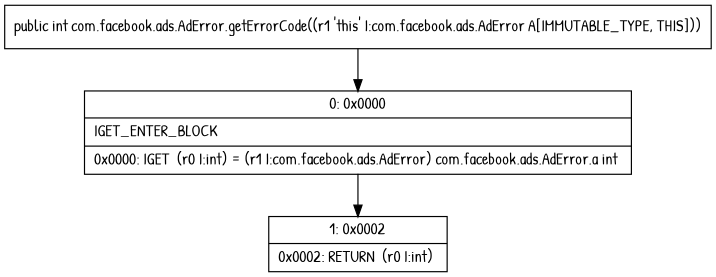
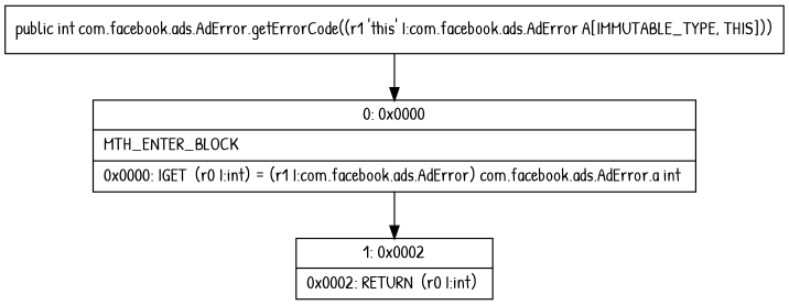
  digraph {
    fontname="Patrick Hand"
    node [shape=record fontname="Patrick Hand"]
    edge [fontname="Patrick Hand"]
-   n1 [label="{0\:\ 0x0000|IGET_ENTER_BLOCK\l|0x0000: IGET  (r0 I:int) = (r1 I:com.facebook.ads.AdError) com.facebook.ads.AdError.a int \l}"]
+   n1 [label="{0\:\ 0x0000|MTH_ENTER_BLOCK\l|0x0000: IGET  (r0 I:int) = (r1 I:com.facebook.ads.AdError) com.facebook.ads.AdError.a int \l}"]
    n2 [label="{1\:\ 0x0002|0x0002: RETURN  (r0 I:int) \l}"]
    n3 [label="{public int com.facebook.ads.AdError.getErrorCode((r1 'this' I:com.facebook.ads.AdError A[IMMUTABLE_TYPE, THIS])) }"]
    n1 -> n2
    n3 -> n1
  }
